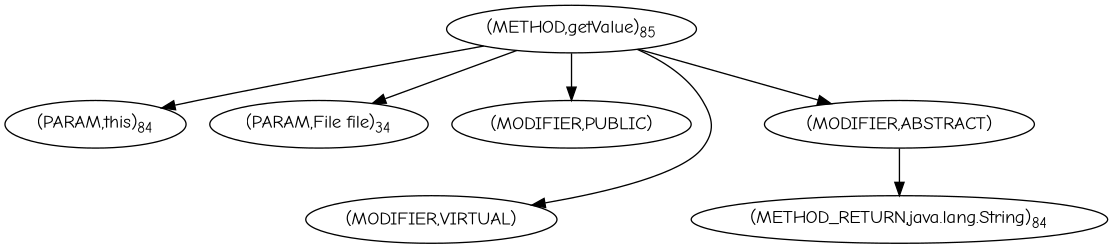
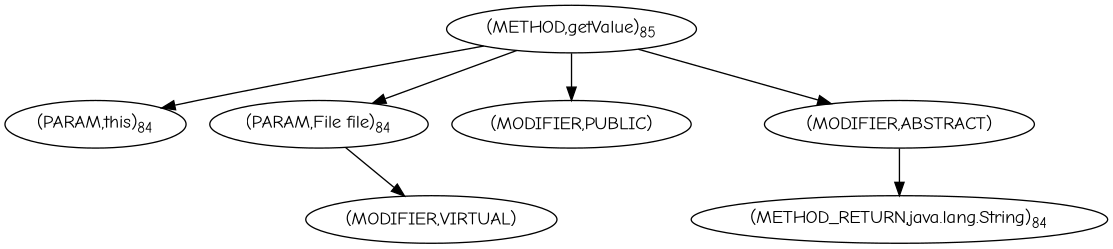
  digraph {
    fontname="Comic Neue"
    node [fontname="Comic Neue"]
    edge [fontname="Comic Neue"]
    n1 [label=<(METHOD,getValue)<SUB>85</SUB>>]
    n2 [label=<(PARAM,this)<SUB>84</SUB>>]
-   n3 [label=<(PARAM,File file)<SUB>34</SUB>>]
+   n3 [label=<(PARAM,File file)<SUB>84</SUB>>]
    n4 [label=<(MODIFIER,PUBLIC)>]
    n5 [label=<(MODIFIER,ABSTRACT)>]
    n6 [label=<(MODIFIER,VIRTUAL)>]
    n7 [label=<(METHOD_RETURN,java.lang.String)<SUB>84</SUB>>]
    n1 -> n2
    n1 -> n3
    n1 -> n4
    n1 -> n5
-   n1 -> n6
+   n3 -> n6
    n5 -> n7
  }
